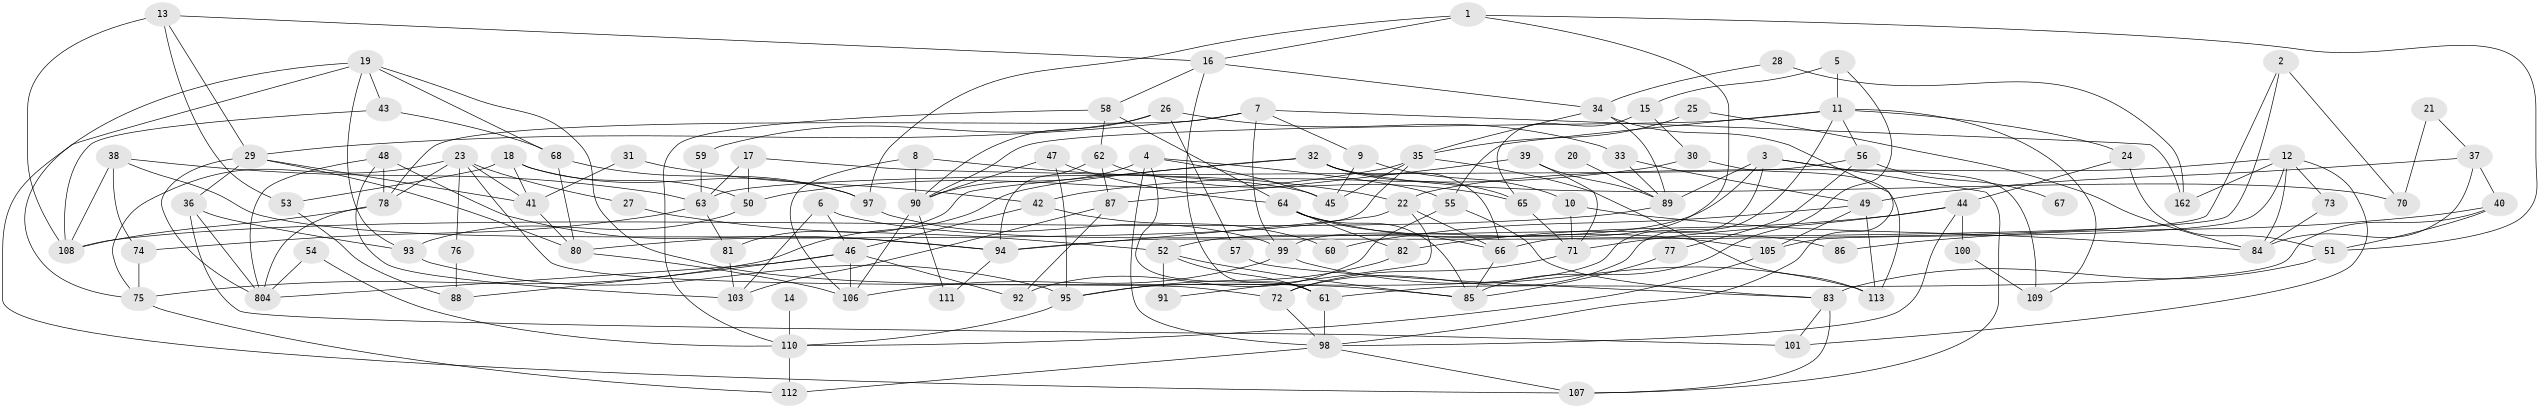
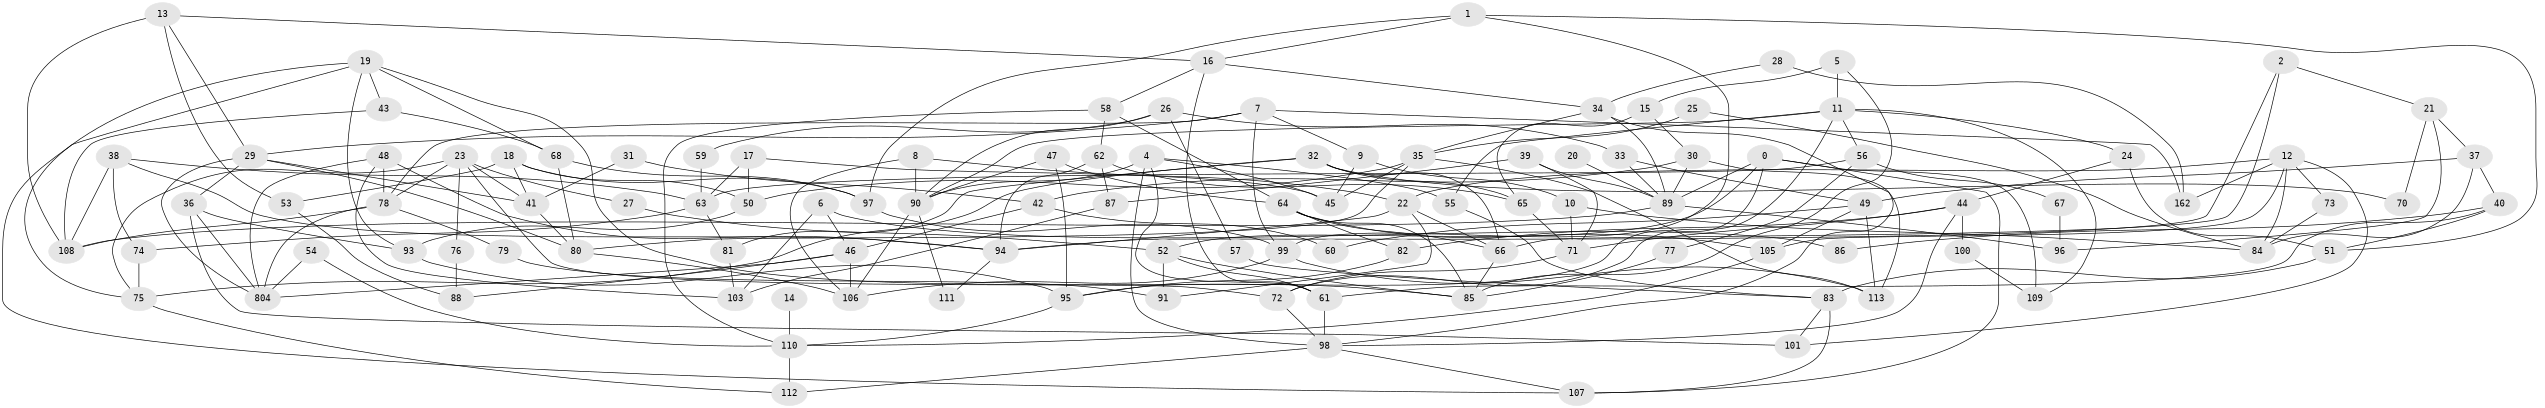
  graph {
    fontname="DejaVu Sans Mono"
    node [color=gray90 fontname="DejaVu Sans Mono" style=filled]
    edge [fontname="DejaVu Sans Mono"]
    1
    16
    51
    97
    99
    61
    34
    58
    83
    106
    113
    2
    21
    66
    94
    37
    70
+   96
    85
    111
-   3
+   3 [label=0]
    52
    89
    95
    107
    109
    91
    108
    110
    4
    45
    55
    90
    98
-   92
    112
    5
    11
    15
    72
    24
    56
    30
    65
    6
    46
    86
    103
    n49 [label=804]
    88
    7
    9
    29
    78
    n55 [label=162]
    10
    41
    36
    80
+   79
    8
    22
    71
    84
    44
    63
    67
    77
    12
    73
    101
    105
    13
    53
    14
    19
    43
    68
    75
    93
    42
    35
    64
    62
    17
    50
    81
    74
    18
    20
    49
    40
    23
    27
    76
    82
    100
    25
    26
    33
    57
    59
    28
    60
    31
    32
    38
    39
    87
    47
    48
    54
    1 -- 16
    1 -- 51
    1 -- 97
    1 -- 99
    16 -- 61
    16 -- 34
    16 -- 58
    51 -- 83
    97 -- 99
    99 -- 106
    99 -- 113
    61 -- 98
    34 -- 89
    34 -- 98
    34 -- 35
    58 -- 110
    58 -- 64
    58 -- 62
    83 -- 107
    83 -- 101
-   2 -- 70
+   2 -- 21
    2 -- 66
    2 -- 94
    21 -- 37
    21 -- 70
+   21 -- 96
    66 -- 85
    94 -- 111
    37 -- 84
    37 -- 49
    37 -- 40
    3 -- 52
    3 -- 89
    3 -- 95
    3 -- 107
    3 -- 109
    52 -- 61
    52 -- 85
    52 -- 91
+   89 -- 96
    89 -- 108
    95 -- 110
    110 -- 112
    4 -- 61
    4 -- 45
    4 -- 55
    4 -- 90
    4 -- 98
    55 -- 83
-   55 -- 92
    90 -- 106
    90 -- 111
    98 -- 107
    98 -- 112
    5 -- 85
    5 -- 11
    5 -- 15
    11 -- 109
    11 -- 55
    11 -- 90
    11 -- 72
    11 -- 24
    11 -- 56
    15 -- 30
    15 -- 65
    72 -- 98
    24 -- 51
    24 -- 44
    56 -- 63
    56 -- 67
    56 -- 77
    30 -- 113
+   30 -- 89
    30 -- 42
    65 -- 71
    6 -- 46
    6 -- 86
    6 -- 103
    46 -- 106
-   46 -- 92
    46 -- n49
    46 -- 88
    7 -- 99
    7 -- 9
    7 -- 29
    7 -- 78
    7 -- n55
    9 -- 45
    9 -- 10
    29 -- n49
    29 -- 41
    29 -- 36
    29 -- 80
    78 -- 108
    78 -- n49
+   78 -- 79
    10 -- 71
    10 -- 84
    41 -- 80
    36 -- n49
    36 -- 101
    36 -- 93
    80 -- 106
+   79 -- 91
    8 -- 106
    8 -- 90
    8 -- 22
    22 -- 66
    22 -- 94
    22 -- 91
    71 -- 72
    44 -- 98
    44 -- 71
    44 -- 82
    44 -- 100
    63 -- 81
    63 -- 74
+   67 -- 96
    77 -- 85
    12 -- n55
    12 -- 22
    12 -- 84
    12 -- 73
    12 -- 101
    12 -- 105
    73 -- 84
    105 -- 110
    13 -- 16
    13 -- 108
    13 -- 29
    13 -- 53
    53 -- 88
    14 -- 110
    19 -- 85
    19 -- 107
    19 -- 43
    19 -- 68
    19 -- 75
    19 -- 93
    43 -- 108
    43 -- 68
    68 -- 97
    68 -- 80
    75 -- 112
    93 -- 95
    42 -- 46
    42 -- 60
    35 -- 113
    35 -- 45
    35 -- 80
    35 -- 50
    64 -- 66
    64 -- 85
    64 -- 105
    64 -- 82
    62 -- 94
    62 -- 65
    62 -- 87
    17 -- 45
    17 -- 63
    17 -- 50
    50 -- 93
    81 -- 103
    74 -- 75
    18 -- 97
    18 -- 41
    18 -- 53
    18 -- 50
    20 -- 89
    49 -- 113
    49 -- 105
    49 -- 60
    40 -- 51
    40 -- 61
    40 -- 86
    23 -- 72
    23 -- 78
    23 -- 41
    23 -- 75
    23 -- 27
    23 -- 76
    27 -- 52
    76 -- 88
    82 -- 95
    100 -- 109
    25 -- 84
    25 -- 35
    26 -- 90
    26 -- 33
    26 -- 57
    26 -- 59
    33 -- 89
    33 -- 49
    57 -- 83
    59 -- 63
    28 -- 34
    28 -- n55
    31 -- 41
    31 -- 42
    32 -- 66
    32 -- 70
    32 -- 65
    32 -- 75
    32 -- 81
    38 -- 94
    38 -- 108
    38 -- 63
    38 -- 74
    39 -- 89
    39 -- 71
    39 -- 87
-   87 -- 92
    87 -- 103
    47 -- 95
    47 -- 90
    47 -- 64
    48 -- 94
    48 -- 103
    48 -- n49
    48 -- 78
    54 -- 110
    54 -- n49
  }
